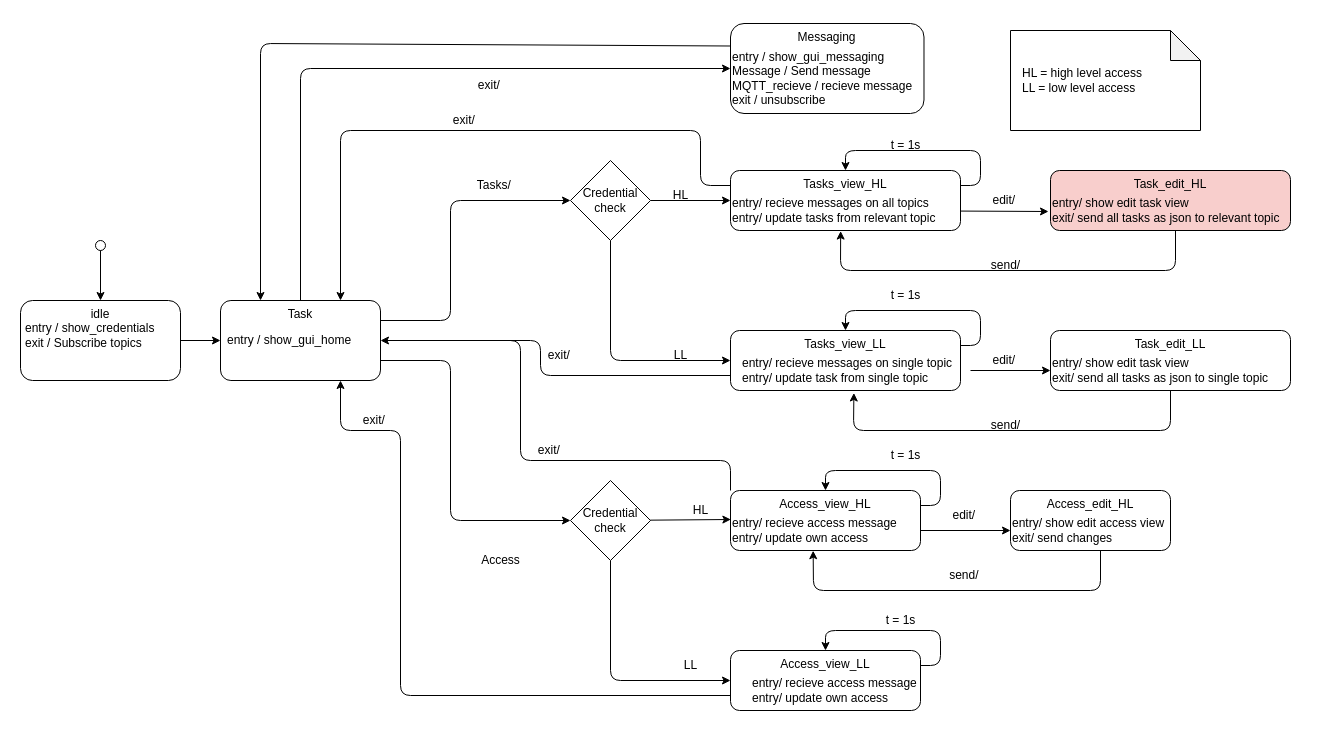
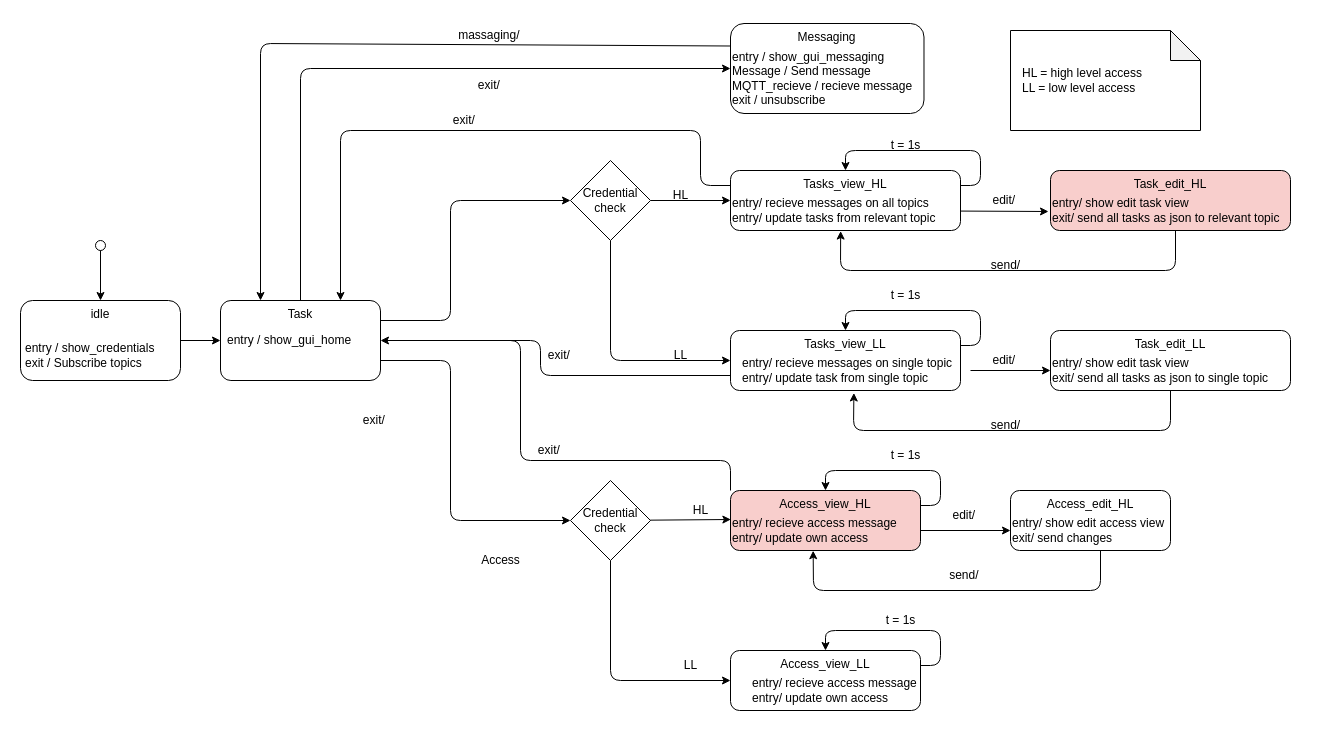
  <mxCell id="0" />
  <mxCell id="1" parent="0" />
  <mxCell id="2" value="" style="group" parent="1" vertex="1" connectable="0"><mxGeometry x="20" y="300" width="160" height="80" as="geometry" /></mxCell>
  <mxCell id="3" value="idle" style="rounded=1;whiteSpace=wrap;html=1;verticalAlign=top;" parent="2" vertex="1"><mxGeometry width="160" height="80" as="geometry" /></mxCell>
- <mxCell id="4" value="entry / show_credentials&lt;br&gt;exit / Subscribe topics" style="text;html=1;align=left;verticalAlign=middle;resizable=0;points=[];autosize=1;strokeColor=none;fillColor=none;" parent="2" vertex="1"><mxGeometry x="3" y="15" width="150" height="40" as="geometry" /></mxCell>
+ <mxCell id="4" value="entry / show_credentials&lt;br&gt;exit / Subscribe topics" style="text;html=1;align=left;verticalAlign=middle;resizable=0;points=[];autosize=1;strokeColor=none;fillColor=none;" parent="2" vertex="1"><mxGeometry x="3" y="35" width="150" height="40" as="geometry" /></mxCell>
  <mxCell id="5" value="" style="group" parent="1" vertex="1" connectable="0"><mxGeometry x="220" y="300" width="185" height="80" as="geometry" /></mxCell>
  <mxCell id="6" value="Task" style="rounded=1;whiteSpace=wrap;html=1;verticalAlign=top;arcSize=13;" parent="5" vertex="1"><mxGeometry width="160" height="80" as="geometry" /></mxCell>
  <mxCell id="7" value="&lt;span style=&quot;&quot;&gt;entry / show_gui_home&lt;br&gt;&lt;/span&gt;" style="text;html=1;strokeColor=none;fillColor=none;align=left;verticalAlign=middle;whiteSpace=wrap;rounded=0;" parent="5" vertex="1"><mxGeometry x="5" y="25" width="155" height="30" as="geometry" /></mxCell>
  <mxCell id="8" value="" style="group" parent="1" vertex="1" connectable="0"><mxGeometry x="730" y="23" width="260" height="90" as="geometry" /></mxCell>
  <mxCell id="9" value="Messaging" style="rounded=1;whiteSpace=wrap;html=1;verticalAlign=top;" parent="8" vertex="1"><mxGeometry width="193.49" height="90" as="geometry" /></mxCell>
  <mxCell id="10" value="entry / show_gui_messaging&lt;br&gt;Message / Send message&lt;br&gt;MQTT_recieve / recieve message&amp;nbsp;&lt;br&gt;exit / unsubscribe" style="text;html=1;align=left;verticalAlign=middle;resizable=0;points=[];autosize=1;strokeColor=none;fillColor=none;" parent="8" vertex="1"><mxGeometry x="-0.003" y="20" width="210" height="70" as="geometry" /></mxCell>
  <mxCell id="11" style="edgeStyle=none;html=1;entryX=0;entryY=0.5;entryDx=0;entryDy=0;" parent="1" source="3" target="6" edge="1"><mxGeometry relative="1" as="geometry" /></mxCell>
  <mxCell id="12" value="" style="group" parent="1" vertex="1" connectable="0"><mxGeometry x="730" y="170" width="240" height="60" as="geometry" /></mxCell>
  <mxCell id="13" value="Tasks_view_HL" style="rounded=1;whiteSpace=wrap;html=1;verticalAlign=top;" parent="12" vertex="1"><mxGeometry width="230" height="60" as="geometry" /></mxCell>
  <mxCell id="14" value="entry/ recieve messages on all topics&lt;br&gt;entry/ update tasks from relevant topic" style="text;html=1;align=left;verticalAlign=middle;resizable=0;points=[];autosize=1;strokeColor=none;fillColor=none;" parent="12" vertex="1"><mxGeometry y="20" width="230" height="40" as="geometry" /></mxCell>
  <mxCell id="15" style="edgeStyle=none;html=1;exitX=1;exitY=0.25;exitDx=0;exitDy=0;entryX=0.5;entryY=0;entryDx=0;entryDy=0;" parent="12" source="13" target="13" edge="1"><mxGeometry relative="1" as="geometry"><Array as="points"><mxPoint x="250" y="15" /><mxPoint x="250" y="-20" /><mxPoint x="115" y="-20" /></Array></mxGeometry></mxCell>
  <mxCell id="16" value="" style="group" parent="1" vertex="1" connectable="0"><mxGeometry x="730" y="330" width="230" height="60" as="geometry" /></mxCell>
  <mxCell id="17" value="Tasks_view_LL" style="rounded=1;whiteSpace=wrap;html=1;verticalAlign=top;" parent="16" vertex="1"><mxGeometry width="230" height="60" as="geometry" /></mxCell>
  <mxCell id="18" value="entry/ recieve messages on single topic&lt;br&gt;entry/ update task from single topic" style="text;html=1;align=left;verticalAlign=middle;resizable=0;points=[];autosize=1;strokeColor=none;fillColor=none;" parent="16" vertex="1"><mxGeometry x="10" y="20" width="230" height="40" as="geometry" /></mxCell>
  <mxCell id="19" style="edgeStyle=none;html=1;exitX=1;exitY=0.25;exitDx=0;exitDy=0;entryX=0.5;entryY=0;entryDx=0;entryDy=0;" parent="16" source="17" target="17" edge="1"><mxGeometry relative="1" as="geometry"><Array as="points"><mxPoint x="250" y="15" /><mxPoint x="250" y="-20" /><mxPoint x="115" y="-20" /></Array></mxGeometry></mxCell>
  <mxCell id="20" value="" style="group" parent="1" vertex="1" connectable="0"><mxGeometry x="1050" y="170" width="250" height="60" as="geometry" /></mxCell>
  <mxCell id="21" value="Task_edit_HL" style="rounded=1;whiteSpace=wrap;html=1;verticalAlign=top;fillColor=#f8cecc;" parent="20" vertex="1"><mxGeometry width="240" height="60" as="geometry" /></mxCell>
  <mxCell id="22" value="entry/ show edit task view&lt;br&gt;exit/ send all tasks as json to relevant topic" style="text;html=1;align=left;verticalAlign=middle;resizable=0;points=[];autosize=1;strokeColor=none;fillColor=none;" parent="20" vertex="1"><mxGeometry y="20" width="250" height="40" as="geometry" /></mxCell>
  <mxCell id="23" value="" style="group" parent="1" vertex="1" connectable="0"><mxGeometry x="1050" y="330" width="240" height="60" as="geometry" /></mxCell>
  <mxCell id="24" value="Task_edit_LL" style="rounded=1;whiteSpace=wrap;html=1;verticalAlign=top;" parent="23" vertex="1"><mxGeometry width="240" height="60" as="geometry" /></mxCell>
  <mxCell id="25" value="entry/ show edit task view&lt;br&gt;exit/ send all tasks as json to single topic" style="text;html=1;align=left;verticalAlign=middle;resizable=0;points=[];autosize=1;strokeColor=none;fillColor=none;" parent="23" vertex="1"><mxGeometry y="20" width="240" height="40" as="geometry" /></mxCell>
  <mxCell id="26" style="edgeStyle=none;html=1;entryX=0;entryY=0.5;entryDx=0;entryDy=0;" parent="1" source="29" target="13" edge="1"><mxGeometry relative="1" as="geometry" /></mxCell>
  <mxCell id="27" style="edgeStyle=none;html=1;entryX=0;entryY=0.5;entryDx=0;entryDy=0;" parent="1" source="29" target="17" edge="1"><mxGeometry relative="1" as="geometry"><Array as="points"><mxPoint x="610" y="360" /></Array></mxGeometry></mxCell>
  <mxCell id="28" style="edgeStyle=none;html=1;entryX=-0.008;entryY=0.525;entryDx=0;entryDy=0;entryPerimeter=0;" parent="1" source="14" target="22" edge="1"><mxGeometry relative="1" as="geometry" /></mxCell>
  <mxCell id="29" value="Credential check" style="rhombus;whiteSpace=wrap;html=1;" parent="1" vertex="1"><mxGeometry x="570" y="160" width="80" height="80" as="geometry" /></mxCell>
  <mxCell id="30" style="edgeStyle=none;html=1;entryX=0.479;entryY=1.014;entryDx=0;entryDy=0;entryPerimeter=0;" parent="1" source="22" target="14" edge="1"><mxGeometry relative="1" as="geometry"><Array as="points"><mxPoint x="1175" y="270" /><mxPoint x="840" y="270" /></Array></mxGeometry></mxCell>
  <mxCell id="31" style="edgeStyle=none;html=1;" parent="1" source="18" target="25" edge="1"><mxGeometry relative="1" as="geometry" /></mxCell>
  <mxCell id="32" style="edgeStyle=none;html=1;entryX=0.493;entryY=1.062;entryDx=0;entryDy=0;entryPerimeter=0;" parent="1" source="25" target="18" edge="1"><mxGeometry relative="1" as="geometry"><Array as="points"><mxPoint x="1170" y="430" /><mxPoint x="853" y="430" /></Array></mxGeometry></mxCell>
  <mxCell id="33" value="send/" style="text;html=1;align=center;verticalAlign=middle;resizable=0;points=[];autosize=1;strokeColor=none;fillColor=none;" parent="1" vertex="1"><mxGeometry x="980" y="410" width="50" height="30" as="geometry" /></mxCell>
  <mxCell id="34" value="send/" style="text;html=1;align=center;verticalAlign=middle;resizable=0;points=[];autosize=1;strokeColor=none;fillColor=none;" parent="1" vertex="1"><mxGeometry x="980" y="250" width="50" height="30" as="geometry" /></mxCell>
  <mxCell id="35" value="" style="group" parent="1" vertex="1" connectable="0"><mxGeometry x="1010" y="30" width="190" height="100" as="geometry" /></mxCell>
  <mxCell id="36" value="" style="shape=note;whiteSpace=wrap;html=1;backgroundOutline=1;darkOpacity=0.05;" parent="35" vertex="1"><mxGeometry width="190" height="100" as="geometry" /></mxCell>
  <mxCell id="37" value="&lt;div style=&quot;&quot;&gt;&lt;/div&gt;HL = high level access&lt;br&gt;&lt;div style=&quot;&quot;&gt;&lt;span style=&quot;background-color: initial;&quot;&gt;LL = low level access&lt;/span&gt;&lt;/div&gt;" style="text;html=1;align=left;verticalAlign=middle;resizable=0;points=[];autosize=1;strokeColor=none;fillColor=none;" parent="35" vertex="1"><mxGeometry x="10" y="30" width="140" height="40" as="geometry" /></mxCell>
  <mxCell id="38" value="edit/&amp;nbsp;" style="text;html=1;align=center;verticalAlign=middle;resizable=0;points=[];autosize=1;strokeColor=none;fillColor=none;" parent="1" vertex="1"><mxGeometry x="980" y="185" width="50" height="30" as="geometry" /></mxCell>
  <mxCell id="39" value="edit/&amp;nbsp;" style="text;html=1;align=center;verticalAlign=middle;resizable=0;points=[];autosize=1;strokeColor=none;fillColor=none;" parent="1" vertex="1"><mxGeometry x="980" y="345" width="50" height="30" as="geometry" /></mxCell>
  <mxCell id="40" value="t = 1s" style="text;html=1;align=center;verticalAlign=middle;resizable=0;points=[];autosize=1;strokeColor=none;fillColor=none;" parent="1" vertex="1"><mxGeometry x="880" y="130" width="50" height="30" as="geometry" /></mxCell>
  <mxCell id="41" value="t = 1s" style="text;html=1;align=center;verticalAlign=middle;resizable=0;points=[];autosize=1;strokeColor=none;fillColor=none;" parent="1" vertex="1"><mxGeometry x="880" y="280" width="50" height="30" as="geometry" /></mxCell>
  <mxCell id="42" value="" style="group" parent="1" vertex="1" connectable="0"><mxGeometry x="730" y="650" width="190" height="60" as="geometry" /></mxCell>
  <mxCell id="43" value="Access_view_LL" style="rounded=1;whiteSpace=wrap;html=1;verticalAlign=top;" parent="42" vertex="1"><mxGeometry width="190" height="60" as="geometry" /></mxCell>
  <mxCell id="44" value="entry/ recieve access message&lt;br&gt;entry/ update own access" style="text;html=1;align=left;verticalAlign=middle;resizable=0;points=[];autosize=1;strokeColor=none;fillColor=none;" parent="42" vertex="1"><mxGeometry x="20" y="20" width="190" height="40" as="geometry" /></mxCell>
  <mxCell id="45" style="edgeStyle=none;html=1;exitX=1;exitY=0.25;exitDx=0;exitDy=0;entryX=0.5;entryY=0;entryDx=0;entryDy=0;" parent="42" source="43" target="43" edge="1"><mxGeometry relative="1" as="geometry"><Array as="points"><mxPoint x="210" y="15" /><mxPoint x="210" y="-20" /><mxPoint x="95" y="-20" /></Array></mxGeometry></mxCell>
  <mxCell id="46" value="" style="group" parent="1" vertex="1" connectable="0"><mxGeometry x="730" y="490" width="190" height="60" as="geometry" /></mxCell>
- <mxCell id="47" value="Access_view_HL" style="rounded=1;whiteSpace=wrap;html=1;verticalAlign=top;" parent="46" vertex="1"><mxGeometry width="190" height="60" as="geometry" /></mxCell>
+ <mxCell id="47" value="Access_view_HL" style="rounded=1;whiteSpace=wrap;html=1;verticalAlign=top;fillColor=#f8cecc;" parent="46" vertex="1"><mxGeometry width="190" height="60" as="geometry" /></mxCell>
  <mxCell id="48" value="entry/ recieve access message&lt;br&gt;entry/ update own access" style="text;html=1;align=left;verticalAlign=middle;resizable=0;points=[];autosize=1;strokeColor=none;fillColor=none;" parent="46" vertex="1"><mxGeometry y="20" width="190" height="40" as="geometry" /></mxCell>
  <mxCell id="49" style="edgeStyle=none;html=1;exitX=1;exitY=0.25;exitDx=0;exitDy=0;entryX=0.5;entryY=0;entryDx=0;entryDy=0;" parent="46" source="47" target="47" edge="1"><mxGeometry relative="1" as="geometry"><Array as="points"><mxPoint x="210" y="15" /><mxPoint x="210" y="-20" /><mxPoint x="95" y="-20" /></Array></mxGeometry></mxCell>
  <mxCell id="50" value="" style="group" parent="1" vertex="1" connectable="0"><mxGeometry x="1010" y="490" width="180" height="60" as="geometry" /></mxCell>
  <mxCell id="51" value="Access_edit_HL" style="rounded=1;whiteSpace=wrap;html=1;verticalAlign=top;" parent="50" vertex="1"><mxGeometry width="160" height="60" as="geometry" /></mxCell>
  <mxCell id="52" value="entry/ show edit access view&lt;br&gt;exit/ send changes" style="text;html=1;align=left;verticalAlign=middle;resizable=0;points=[];autosize=1;strokeColor=none;fillColor=none;" parent="50" vertex="1"><mxGeometry y="20" width="180" height="40" as="geometry" /></mxCell>
  <mxCell id="53" style="edgeStyle=none;html=1;entryX=0.002;entryY=0.225;entryDx=0;entryDy=0;entryPerimeter=0;" parent="1" source="55" target="48" edge="1"><mxGeometry relative="1" as="geometry" /></mxCell>
  <mxCell id="54" style="edgeStyle=none;html=1;exitX=0.5;exitY=1;exitDx=0;exitDy=0;entryX=0;entryY=0.5;entryDx=0;entryDy=0;" parent="1" source="55" target="43" edge="1"><mxGeometry relative="1" as="geometry"><mxPoint x="730" y="685" as="targetPoint" /><Array as="points"><mxPoint x="610" y="680" /></Array></mxGeometry></mxCell>
  <mxCell id="55" value="Credential check" style="rhombus;whiteSpace=wrap;html=1;" parent="1" vertex="1"><mxGeometry x="570" y="480" width="80" height="80" as="geometry" /></mxCell>
  <mxCell id="56" style="edgeStyle=none;html=1;" parent="1" source="48" target="52" edge="1"><mxGeometry relative="1" as="geometry" /></mxCell>
  <mxCell id="57" value="edit/&amp;nbsp;" style="text;html=1;align=center;verticalAlign=middle;resizable=0;points=[];autosize=1;strokeColor=none;fillColor=none;" parent="1" vertex="1"><mxGeometry x="940" y="500" width="50" height="30" as="geometry" /></mxCell>
  <mxCell id="58" value="t = 1s" style="text;html=1;align=center;verticalAlign=middle;resizable=0;points=[];autosize=1;strokeColor=none;fillColor=none;" parent="1" vertex="1"><mxGeometry x="880" y="440" width="50" height="30" as="geometry" /></mxCell>
  <mxCell id="59" style="edgeStyle=none;html=1;entryX=0.435;entryY=1.005;entryDx=0;entryDy=0;entryPerimeter=0;" parent="1" source="52" target="48" edge="1"><mxGeometry relative="1" as="geometry"><Array as="points"><mxPoint x="1100" y="590" /><mxPoint x="813" y="590" /></Array></mxGeometry></mxCell>
  <mxCell id="60" value="send/&amp;nbsp;" style="text;html=1;align=center;verticalAlign=middle;resizable=0;points=[];autosize=1;strokeColor=none;fillColor=none;" parent="1" vertex="1"><mxGeometry x="935" y="560" width="60" height="30" as="geometry" /></mxCell>
  <mxCell id="61" value="t = 1s" style="text;html=1;align=center;verticalAlign=middle;resizable=0;points=[];autosize=1;strokeColor=none;fillColor=none;" parent="1" vertex="1"><mxGeometry x="875" y="605" width="50" height="30" as="geometry" /></mxCell>
  <mxCell id="62" style="edgeStyle=none;html=1;exitX=0.5;exitY=0;exitDx=0;exitDy=0;entryX=0;entryY=0.5;entryDx=0;entryDy=0;" parent="1" source="6" target="9" edge="1"><mxGeometry relative="1" as="geometry"><mxPoint x="680" y="90" as="targetPoint" /><Array as="points"><mxPoint x="300" y="68" /></Array></mxGeometry></mxCell>
  <mxCell id="63" style="edgeStyle=none;html=1;exitX=0;exitY=0.25;exitDx=0;exitDy=0;entryX=0.25;entryY=0;entryDx=0;entryDy=0;" parent="1" source="9" target="6" edge="1"><mxGeometry relative="1" as="geometry"><Array as="points"><mxPoint x="260" y="43" /></Array></mxGeometry></mxCell>
  <mxCell id="64" style="edgeStyle=none;html=1;exitX=1;exitY=0.75;exitDx=0;exitDy=0;entryX=0;entryY=0.5;entryDx=0;entryDy=0;" parent="1" source="6" target="55" edge="1"><mxGeometry relative="1" as="geometry"><Array as="points"><mxPoint x="450" y="360" /><mxPoint x="450" y="520" /></Array></mxGeometry></mxCell>
  <mxCell id="65" style="edgeStyle=none;html=1;exitX=1;exitY=0.25;exitDx=0;exitDy=0;entryX=0;entryY=0.5;entryDx=0;entryDy=0;" parent="1" source="6" target="29" edge="1"><mxGeometry relative="1" as="geometry"><Array as="points"><mxPoint x="450" y="320" /><mxPoint x="450" y="200" /></Array></mxGeometry></mxCell>
  <mxCell id="66" value="HL" style="text;html=1;align=center;verticalAlign=middle;resizable=0;points=[];autosize=1;strokeColor=none;fillColor=none;" parent="1" vertex="1"><mxGeometry x="660" y="180" width="40" height="30" as="geometry" /></mxCell>
  <mxCell id="67" value="LL" style="text;html=1;align=center;verticalAlign=middle;resizable=0;points=[];autosize=1;strokeColor=none;fillColor=none;" parent="1" vertex="1"><mxGeometry x="660" y="340" width="40" height="30" as="geometry" /></mxCell>
  <mxCell id="68" value="HL" style="text;html=1;align=center;verticalAlign=middle;resizable=0;points=[];autosize=1;strokeColor=none;fillColor=none;" parent="1" vertex="1"><mxGeometry x="680" y="495" width="40" height="30" as="geometry" /></mxCell>
  <mxCell id="69" value="LL" style="text;html=1;align=center;verticalAlign=middle;resizable=0;points=[];autosize=1;strokeColor=none;fillColor=none;" parent="1" vertex="1"><mxGeometry x="670" y="650" width="40" height="30" as="geometry" /></mxCell>
+ <mxCell id="70" value="massaging/&amp;nbsp;" style="text;html=1;align=center;verticalAlign=middle;resizable=0;points=[];autosize=1;strokeColor=none;fillColor=none;" parent="1" vertex="1"><mxGeometry x="445" y="20" width="90" height="30" as="geometry" /></mxCell>
  <mxCell id="71" value="exit/&amp;nbsp;" style="text;html=1;align=center;verticalAlign=middle;resizable=0;points=[];autosize=1;strokeColor=none;fillColor=none;" parent="1" vertex="1"><mxGeometry x="465" y="70" width="50" height="30" as="geometry" /></mxCell>
- <mxCell id="72" value="Tasks/&amp;nbsp;" style="text;html=1;align=center;verticalAlign=middle;resizable=0;points=[];autosize=1;strokeColor=none;fillColor=none;" parent="1" vertex="1"><mxGeometry x="465" y="170" width="60" height="30" as="geometry" /></mxCell>
  <mxCell id="73" value="Access" style="text;html=1;align=center;verticalAlign=middle;resizable=0;points=[];autosize=1;strokeColor=none;fillColor=none;" parent="1" vertex="1"><mxGeometry x="470" y="545" width="60" height="30" as="geometry" /></mxCell>
  <mxCell id="74" style="edgeStyle=none;html=1;exitX=0;exitY=0.25;exitDx=0;exitDy=0;entryX=0.75;entryY=0;entryDx=0;entryDy=0;" parent="1" source="13" target="6" edge="1"><mxGeometry relative="1" as="geometry"><mxPoint x="380" y="300" as="targetPoint" /><Array as="points"><mxPoint x="700" y="185" /><mxPoint x="700" y="130" /><mxPoint x="340" y="130" /></Array></mxGeometry></mxCell>
  <mxCell id="75" value="exit/&amp;nbsp;" style="text;html=1;align=center;verticalAlign=middle;resizable=0;points=[];autosize=1;strokeColor=none;fillColor=none;" parent="1" vertex="1"><mxGeometry x="440" y="105" width="50" height="30" as="geometry" /></mxCell>
  <mxCell id="76" style="edgeStyle=none;html=1;exitX=0;exitY=0.75;exitDx=0;exitDy=0;entryX=1;entryY=0.5;entryDx=0;entryDy=0;" parent="1" source="17" target="7" edge="1"><mxGeometry relative="1" as="geometry"><mxPoint x="670" y="420" as="targetPoint" /><Array as="points"><mxPoint x="540" y="375" /><mxPoint x="540" y="340" /></Array></mxGeometry></mxCell>
  <mxCell id="77" value="exit/&amp;nbsp;" style="text;html=1;align=center;verticalAlign=middle;resizable=0;points=[];autosize=1;strokeColor=none;fillColor=none;" parent="1" vertex="1"><mxGeometry x="535" y="340" width="50" height="30" as="geometry" /></mxCell>
  <mxCell id="78" style="edgeStyle=none;html=1;exitX=0;exitY=0;exitDx=0;exitDy=0;strokeColor=default;endArrow=none;endFill=0;" parent="1" source="47" edge="1"><mxGeometry relative="1" as="geometry"><mxPoint x="470" y="340" as="targetPoint" /><Array as="points"><mxPoint x="730" y="460" /><mxPoint x="520" y="460" /><mxPoint x="520" y="340" /></Array></mxGeometry></mxCell>
  <mxCell id="79" value="exit/&amp;nbsp;" style="text;html=1;align=center;verticalAlign=middle;resizable=0;points=[];autosize=1;strokeColor=none;fillColor=none;" parent="1" vertex="1"><mxGeometry x="525" y="435" width="50" height="30" as="geometry" /></mxCell>
- <mxCell id="80" style="edgeStyle=none;html=1;exitX=0;exitY=0.75;exitDx=0;exitDy=0;strokeColor=default;endArrow=classic;endFill=1;entryX=0.75;entryY=1;entryDx=0;entryDy=0;" parent="1" source="43" target="6" edge="1"><mxGeometry relative="1" as="geometry"><mxPoint x="438.171" y="630" as="targetPoint" /><Array as="points"><mxPoint x="400" y="695" /><mxPoint x="400" y="430" /><mxPoint x="340" y="430" /></Array></mxGeometry></mxCell>
  <mxCell id="81" value="exit/&amp;nbsp;" style="text;html=1;align=center;verticalAlign=middle;resizable=0;points=[];autosize=1;strokeColor=none;fillColor=none;" parent="1" vertex="1"><mxGeometry x="350" y="405" width="50" height="30" as="geometry" /></mxCell>
  <mxCell id="82" value="" style="ellipse;whiteSpace=wrap;html=1;aspect=fixed;" parent="1" vertex="1"><mxGeometry x="95" y="240" width="10" height="10" as="geometry" /></mxCell>
  <mxCell id="83" value="" style="endArrow=classic;html=1;exitX=0.5;exitY=1;exitDx=0;exitDy=0;entryX=0.5;entryY=0;entryDx=0;entryDy=0;" parent="1" source="82" target="3" edge="1"><mxGeometry width="50" height="50" relative="1" as="geometry"><mxPoint x="120" y="370" as="sourcePoint" /><mxPoint x="170" y="320" as="targetPoint" /></mxGeometry></mxCell>
